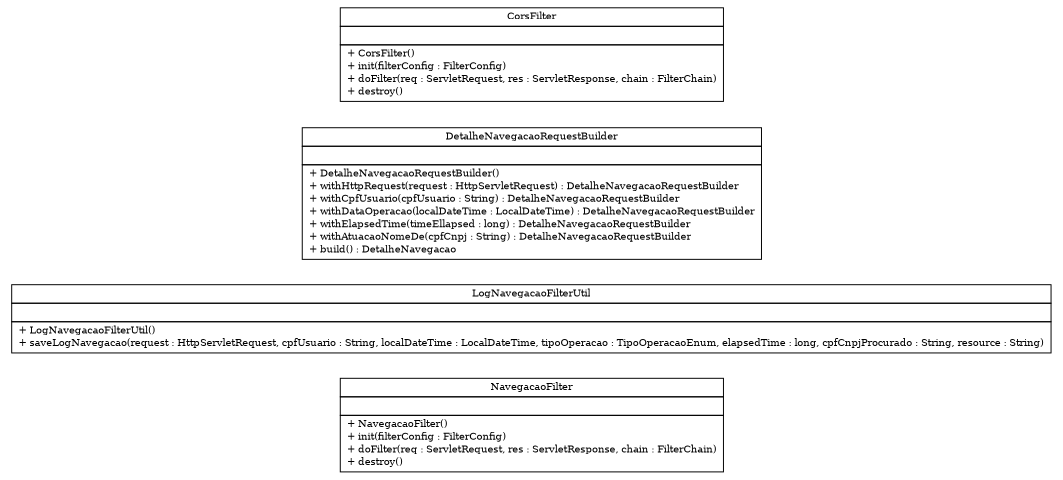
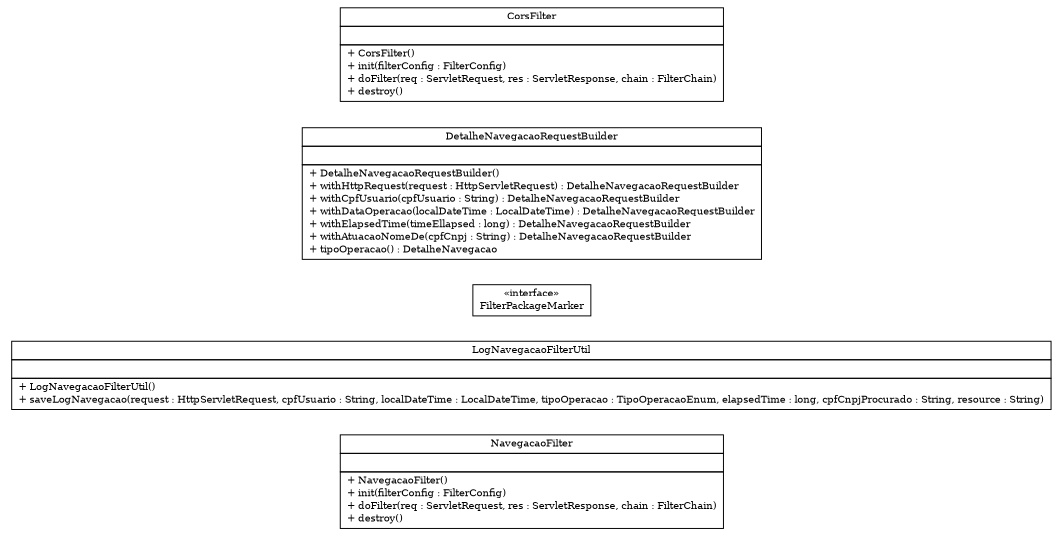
  digraph {
    nodesep=0.25
    ranksep=0.5
    rankdir=LR
    fontname="DejaVu Serif"
    node [fontcolor=black fontname="DejaVu Serif" fontsize=10.0 shape=plaintext]
    n1 [label=<<table title="br.gov.to.sefaz.seg.filter.NavegacaoFilter" border="0" cellborder="1" cellspacing="0" cellpadding="2" port="p" href="./NavegacaoFilter.html"> 		<tr><td><table border="0" cellspacing="0" cellpadding="1"> <tr><td align="center" balign="center"> NavegacaoFilter </td></tr> 		</table></td></tr> 		<tr><td><table border="0" cellspacing="0" cellpadding="1"> <tr><td align="left" balign="left">  </td></tr> 		</table></td></tr> 		<tr><td><table border="0" cellspacing="0" cellpadding="1"> <tr><td align="left" balign="left"> + NavegacaoFilter() </td></tr> <tr><td align="left" balign="left"> + init(filterConfig : FilterConfig) </td></tr> <tr><td align="left" balign="left"> + doFilter(req : ServletRequest, res : ServletResponse, chain : FilterChain) </td></tr> <tr><td align="left" balign="left"> + destroy() </td></tr> 		</table></td></tr> 		</table>>]
    n2 [label=<<table title="br.gov.to.sefaz.seg.filter.LogNavegacaoFilterUtil" border="0" cellborder="1" cellspacing="0" cellpadding="2" port="p" href="./LogNavegacaoFilterUtil.html"> 		<tr><td><table border="0" cellspacing="0" cellpadding="1"> <tr><td align="center" balign="center"> LogNavegacaoFilterUtil </td></tr> 		</table></td></tr> 		<tr><td><table border="0" cellspacing="0" cellpadding="1"> <tr><td align="left" balign="left">  </td></tr> 		</table></td></tr> 		<tr><td><table border="0" cellspacing="0" cellpadding="1"> <tr><td align="left" balign="left"> + LogNavegacaoFilterUtil() </td></tr> <tr><td align="left" balign="left"> + saveLogNavegacao(request : HttpServletRequest, cpfUsuario : String, localDateTime : LocalDateTime, tipoOperacao : TipoOperacaoEnum, elapsedTime : long, cpfCnpjProcurado : String, resource : String) </td></tr> 		</table></td></tr> 		</table>>]
-   n4 [label=<<table title="br.gov.to.sefaz.seg.filter.DetalheNavegacaoRequestBuilder" border="0" cellborder="1" cellspacing="0" cellpadding="2" port="p" href="./DetalheNavegacaoRequestBuilder.html"> 		<tr><td><table border="0" cellspacing="0" cellpadding="1"> <tr><td align="center" balign="center"> DetalheNavegacaoRequestBuilder </td></tr> 		</table></td></tr> 		<tr><td><table border="0" cellspacing="0" cellpadding="1"> <tr><td align="left" balign="left">  </td></tr> 		</table></td></tr> 		<tr><td><table border="0" cellspacing="0" cellpadding="1"> <tr><td align="left" balign="left"> + DetalheNavegacaoRequestBuilder() </td></tr> <tr><td align="left" balign="left"> + withHttpRequest(request : HttpServletRequest) : DetalheNavegacaoRequestBuilder </td></tr> <tr><td align="left" balign="left"> + withCpfUsuario(cpfUsuario : String) : DetalheNavegacaoRequestBuilder </td></tr> <tr><td align="left" balign="left"> + withDataOperacao(localDateTime : LocalDateTime) : DetalheNavegacaoRequestBuilder </td></tr> <tr><td align="left" balign="left"> + withElapsedTime(timeEllapsed : long) : DetalheNavegacaoRequestBuilder </td></tr> <tr><td align="left" balign="left"> + withAtuacaoNomeDe(cpfCnpj : String) : DetalheNavegacaoRequestBuilder </td></tr> <tr><td align="left" balign="left"> + build() : DetalheNavegacao </td></tr> 		</table></td></tr> 		</table>>]
+   n3 [label=<<table title="br.gov.to.sefaz.seg.filter.FilterPackageMarker" border="0" cellborder="1" cellspacing="0" cellpadding="2" port="p" href="./FilterPackageMarker.html"> 		<tr><td><table border="0" cellspacing="0" cellpadding="1"> <tr><td align="center" balign="center"> &#171;interface&#187; </td></tr> <tr><td align="center" balign="center"> FilterPackageMarker </td></tr> 		</table></td></tr> 		</table>>]
+   n4 [label=<<table title="br.gov.to.sefaz.seg.filter.DetalheNavegacaoRequestBuilder" border="0" cellborder="1" cellspacing="0" cellpadding="2" port="p" href="./DetalheNavegacaoRequestBuilder.html"> 		<tr><td><table border="0" cellspacing="0" cellpadding="1"> <tr><td align="center" balign="center"> DetalheNavegacaoRequestBuilder </td></tr> 		</table></td></tr> 		<tr><td><table border="0" cellspacing="0" cellpadding="1"> <tr><td align="left" balign="left">  </td></tr> 		</table></td></tr> 		<tr><td><table border="0" cellspacing="0" cellpadding="1"> <tr><td align="left" balign="left"> + DetalheNavegacaoRequestBuilder() </td></tr> <tr><td align="left" balign="left"> + withHttpRequest(request : HttpServletRequest) : DetalheNavegacaoRequestBuilder </td></tr> <tr><td align="left" balign="left"> + withCpfUsuario(cpfUsuario : String) : DetalheNavegacaoRequestBuilder </td></tr> <tr><td align="left" balign="left"> + withDataOperacao(localDateTime : LocalDateTime) : DetalheNavegacaoRequestBuilder </td></tr> <tr><td align="left" balign="left"> + withElapsedTime(timeEllapsed : long) : DetalheNavegacaoRequestBuilder </td></tr> <tr><td align="left" balign="left"> + withAtuacaoNomeDe(cpfCnpj : String) : DetalheNavegacaoRequestBuilder </td></tr> <tr><td align="left" balign="left"> + tipoOperacao() : DetalheNavegacao </td></tr> 		</table></td></tr> 		</table>>]
    n5 [label=<<table title="br.gov.to.sefaz.seg.filter.CorsFilter" border="0" cellborder="1" cellspacing="0" cellpadding="2" port="p" href="./CorsFilter.html"> 		<tr><td><table border="0" cellspacing="0" cellpadding="1"> <tr><td align="center" balign="center"> CorsFilter </td></tr> 		</table></td></tr> 		<tr><td><table border="0" cellspacing="0" cellpadding="1"> <tr><td align="left" balign="left">  </td></tr> 		</table></td></tr> 		<tr><td><table border="0" cellspacing="0" cellpadding="1"> <tr><td align="left" balign="left"> + CorsFilter() </td></tr> <tr><td align="left" balign="left"> + init(filterConfig : FilterConfig) </td></tr> <tr><td align="left" balign="left"> + doFilter(req : ServletRequest, res : ServletResponse, chain : FilterChain) </td></tr> <tr><td align="left" balign="left"> + destroy() </td></tr> 		</table></td></tr> 		</table>>]
  }
